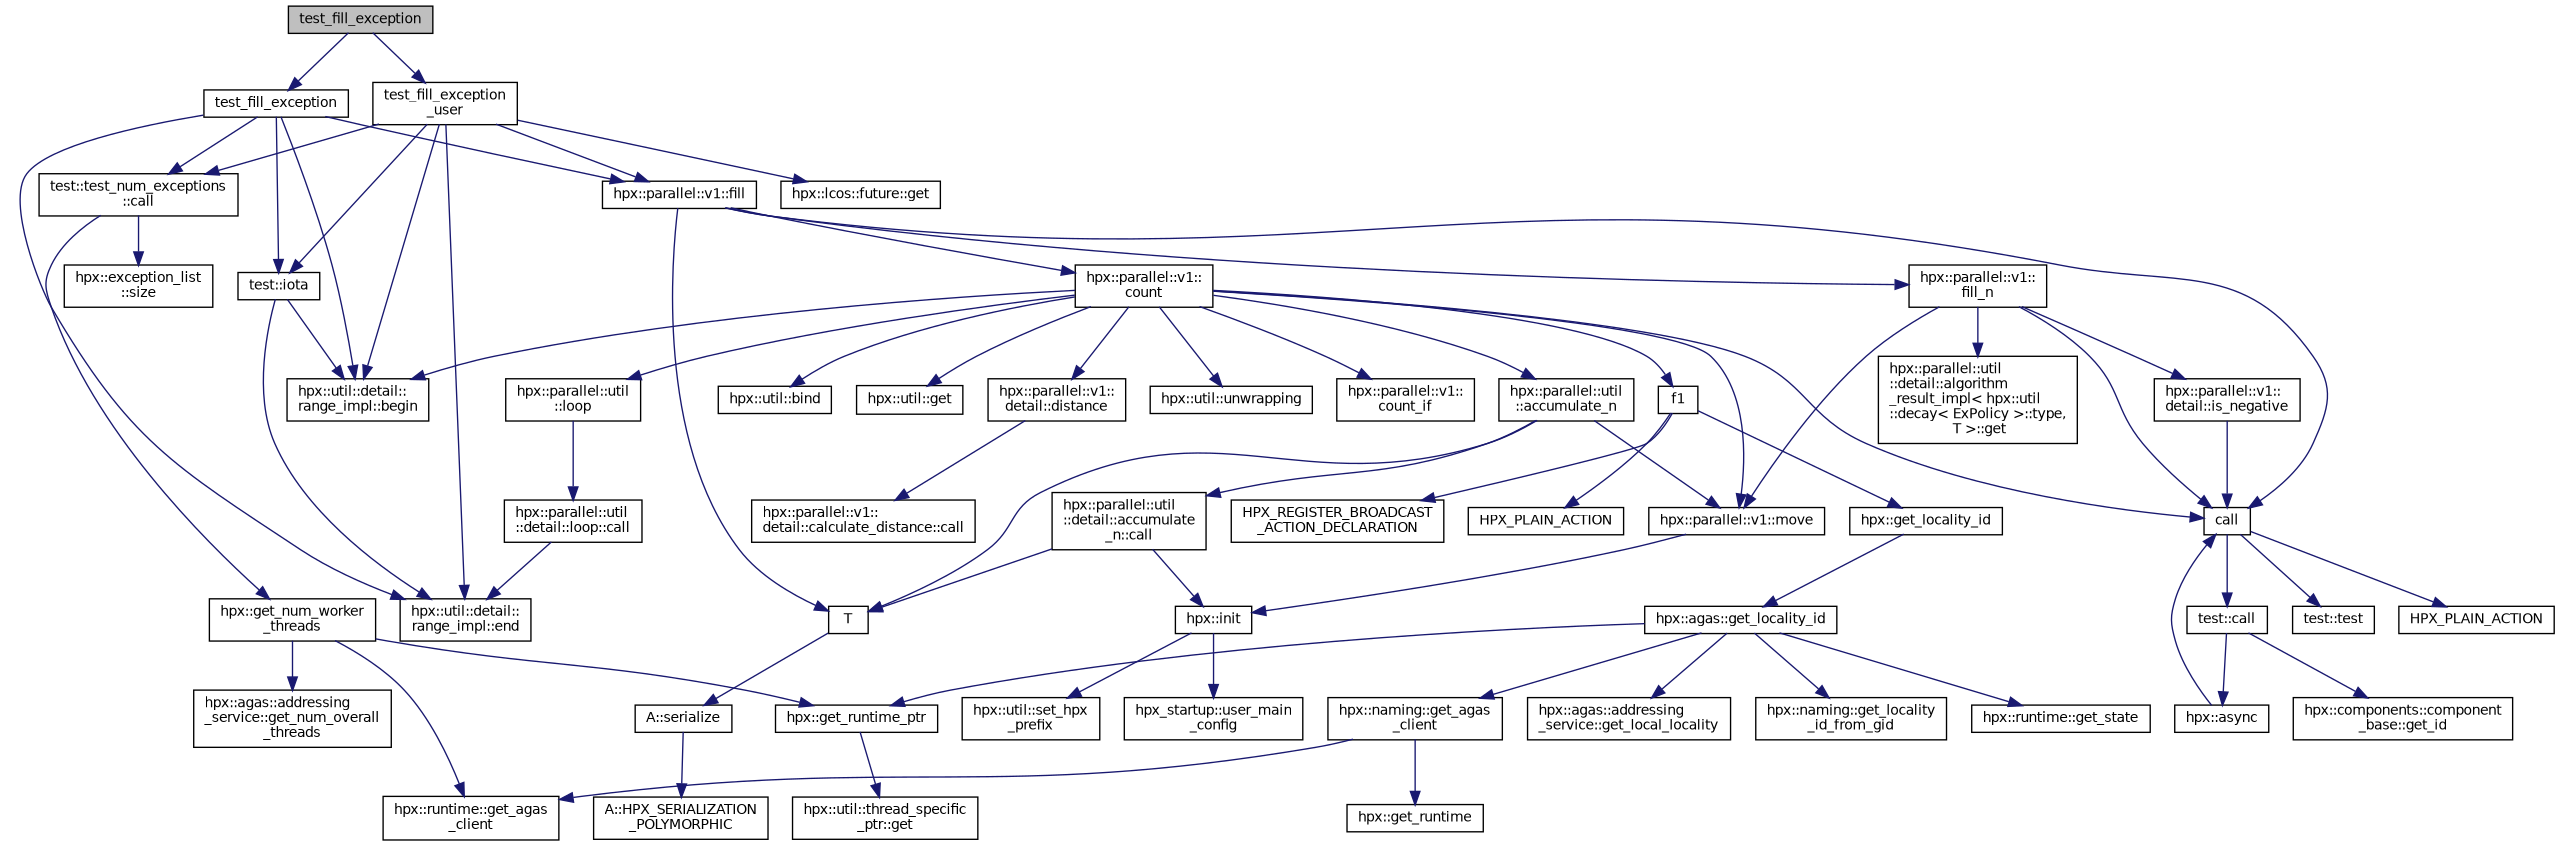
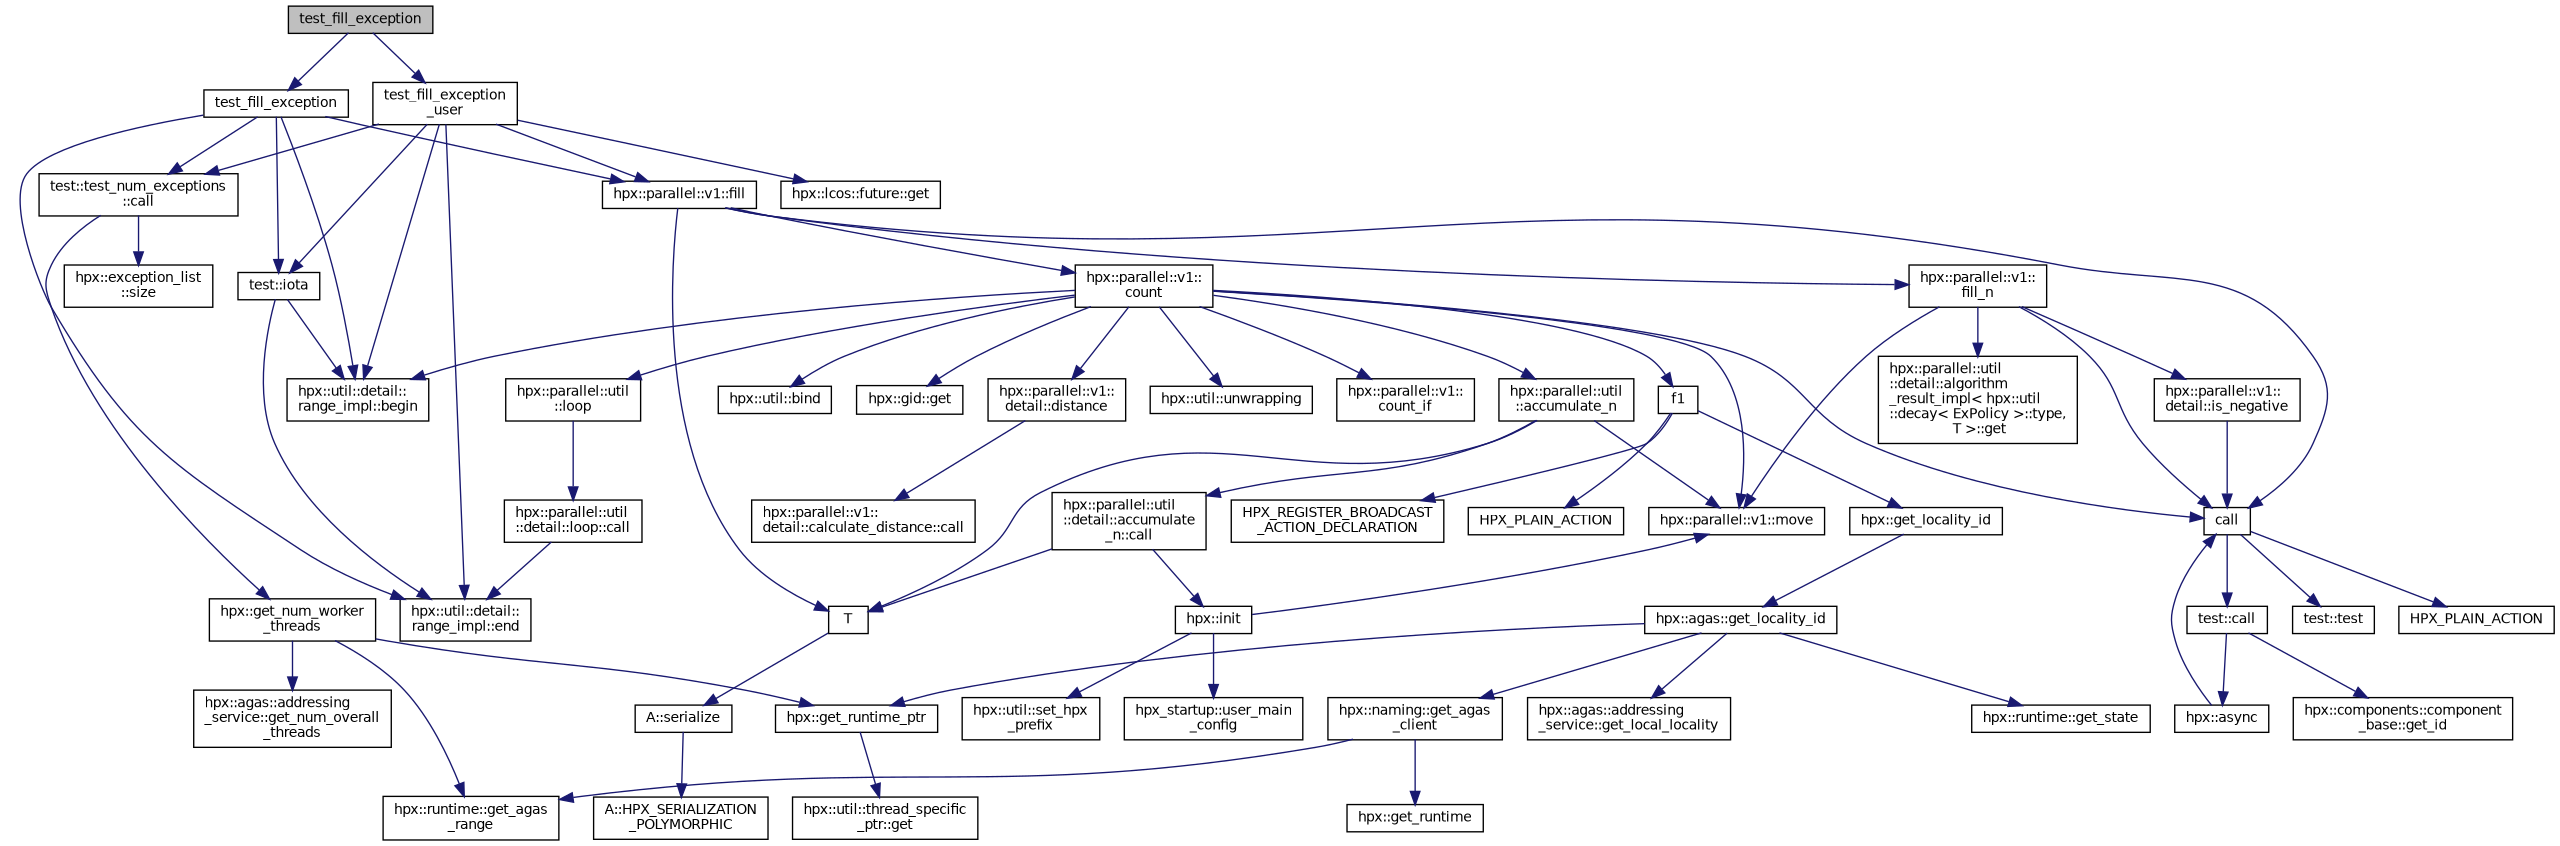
  digraph {
    rankdir=TB
    node [color=black fillcolor=white fontname=Helvetica fontsize=10 shape=record style=filled]
    edge [color=midnightblue fontname=Helvetica fontsize=10 labelfontname=Helvetica labelfontsize=10 style=solid]
    n1 [fillcolor=grey75 fontcolor=black height=0.2 label=test_fill_exception width=0.4]
    n2 [height=0.2 label=test_fill_exception width=0.4]
    n3 [height=0.2 label="test_fill_exception\l_user" width=0.4]
    n4 [height=0.2 label="test::iota" width=0.4]
    n5 [height=0.2 label="hpx::util::detail::\lrange_impl::begin" width=0.4]
    n6 [height=0.2 label="hpx::util::detail::\lrange_impl::end" width=0.4]
    n7 [height=0.2 label="hpx::parallel::v1::fill" width=0.4]
    n8 [height=0.2 label="test::test_num_exceptions\l::call" width=0.4]
    n9 [height=0.2 label="hpx::lcos::future::get" width=0.4]
    n10 [height=0.2 label="hpx::parallel::v1::\lfill_n" width=0.4]
    n11 [height=0.2 label=call width=0.4]
    n12 [height=0.2 label="hpx::parallel::v1::\lcount" width=0.4]
    n13 [height=0.2 label=T width=0.4]
    n14 [height=0.2 label="hpx::exception_list\l::size" width=0.4]
    n15 [height=0.2 label="hpx::get_num_worker\l_threads" width=0.4]
    n16 [height=0.2 label="hpx::parallel::v1::\ldetail::is_negative" width=0.4]
    n17 [height=0.2 label="hpx::parallel::util\l::detail::algorithm\l_result_impl\< hpx::util\l::decay\< ExPolicy \>::type,\l T \>::get" width=0.4]
    n18 [height=0.2 label="hpx::parallel::v1::move" width=0.4]
    n19 [height=0.2 label="test::test" width=0.4]
    n20 [height=0.2 label=HPX_PLAIN_ACTION width=0.4]
    n21 [height=0.2 label="test::call" width=0.4]
    n22 [height=0.2 label="hpx::parallel::v1::\lcount_if" width=0.4]
    n23 [height=0.2 label=f1 width=0.4]
    n24 [height=0.2 label="hpx::parallel::util\l::loop" width=0.4]
    n25 [height=0.2 label="hpx::util::bind" width=0.4]
-   n26 [height=0.2 label="hpx::util::get" width=0.4]
+   n26 [height=0.2 label="hpx::gid::get" width=0.4]
    n27 [height=0.2 label="hpx::parallel::v1::\ldetail::distance" width=0.4]
    n28 [height=0.2 label="hpx::util::unwrapping" width=0.4]
    n29 [height=0.2 label="hpx::parallel::util\l::accumulate_n" width=0.4]
    n30 [height=0.2 label="A::serialize" width=0.4]
    n31 [height=0.2 label="hpx::async" width=0.4]
    n32 [height=0.2 label="hpx::components::component\l_base::get_id" width=0.4]
    n33 [height=0.2 label="hpx::get_locality_id" width=0.4]
    n34 [height=0.2 label=HPX_PLAIN_ACTION width=0.4]
    n35 [height=0.2 label="HPX_REGISTER_BROADCAST\l_ACTION_DECLARATION" width=0.4]
    n36 [height=0.2 label="hpx::parallel::util\l::detail::loop::call" width=0.4]
    n37 [height=0.2 label="hpx::parallel::v1::\ldetail::calculate_distance::call" width=0.4]
    n38 [height=0.2 label="hpx::parallel::util\l::detail::accumulate\l_n::call" width=0.4]
    n39 [height=0.2 label="hpx::agas::get_locality_id" width=0.4]
    n40 [height=0.2 label="hpx::get_runtime_ptr" width=0.4]
    n41 [height=0.2 label="hpx::runtime::get_state" width=0.4]
    n42 [height=0.2 label="hpx::naming::get_agas\l_client" width=0.4]
    n43 [height=0.2 label="hpx::agas::addressing\l_service::get_local_locality" width=0.4]
-   n44 [height=0.2 label="hpx::naming::get_locality\l_id_from_gid" width=0.4]
    n45 [height=0.2 label="hpx::util::thread_specific\l_ptr::get" width=0.4]
    n46 [height=0.2 label="hpx::get_runtime" width=0.4]
-   n47 [height=0.2 label="hpx::runtime::get_agas\l_client" width=0.4]
+   n47 [height=0.2 label="hpx::runtime::get_agas\l_range" width=0.4]
    n48 [height=0.2 label="hpx::init" width=0.4]
    n49 [height=0.2 label="hpx::util::set_hpx\l_prefix" width=0.4]
    n50 [height=0.2 label="hpx_startup::user_main\l_config" width=0.4]
    n51 [height=0.2 label="A::HPX_SERIALIZATION\l_POLYMORPHIC" width=0.4]
    n52 [height=0.2 label="hpx::agas::addressing\l_service::get_num_overall\l_threads" width=0.4]
    n1 -> n2
    n1 -> n3
    n2 -> n4
    n2 -> n5
    n2 -> n6
    n2 -> n7
    n2 -> n8
    n3 -> n4
    n3 -> n5
    n3 -> n6
    n3 -> n7
    n3 -> n8
    n3 -> n9
    n4 -> n5
    n4 -> n6
    n7 -> n10
    n7 -> n11
    n7 -> n12
    n7 -> n13
    n8 -> n14
    n8 -> n15
    n10 -> n11
    n10 -> n16
    n10 -> n17
    n10 -> n18
    n11 -> n19
    n11 -> n20
    n11 -> n21
    n12 -> n5
    n12 -> n11
    n12 -> n18
    n12 -> n22
    n12 -> n23
    n12 -> n24
    n12 -> n25
    n12 -> n26
    n12 -> n27
    n12 -> n28
    n12 -> n29
    n13 -> n30
    n15 -> n40
    n15 -> n47
    n15 -> n52
    n16 -> n11
    n21 -> n31
    n21 -> n32
    n23 -> n33
    n23 -> n34
    n23 -> n35
    n24 -> n36
    n27 -> n37
    n29 -> n13
    n29 -> n18
    n29 -> n38
    n30 -> n51
    n31 -> n11
    n33 -> n39
    n36 -> n6
    n38 -> n13
    n38 -> n48
    n39 -> n40
    n39 -> n41
    n39 -> n42
    n39 -> n43
-   n39 -> n44
    n40 -> n45
    n42 -> n46
    n42 -> n47
-   n18 -> n48
+   n48 -> n18
    n48 -> n49
    n48 -> n50
  }
